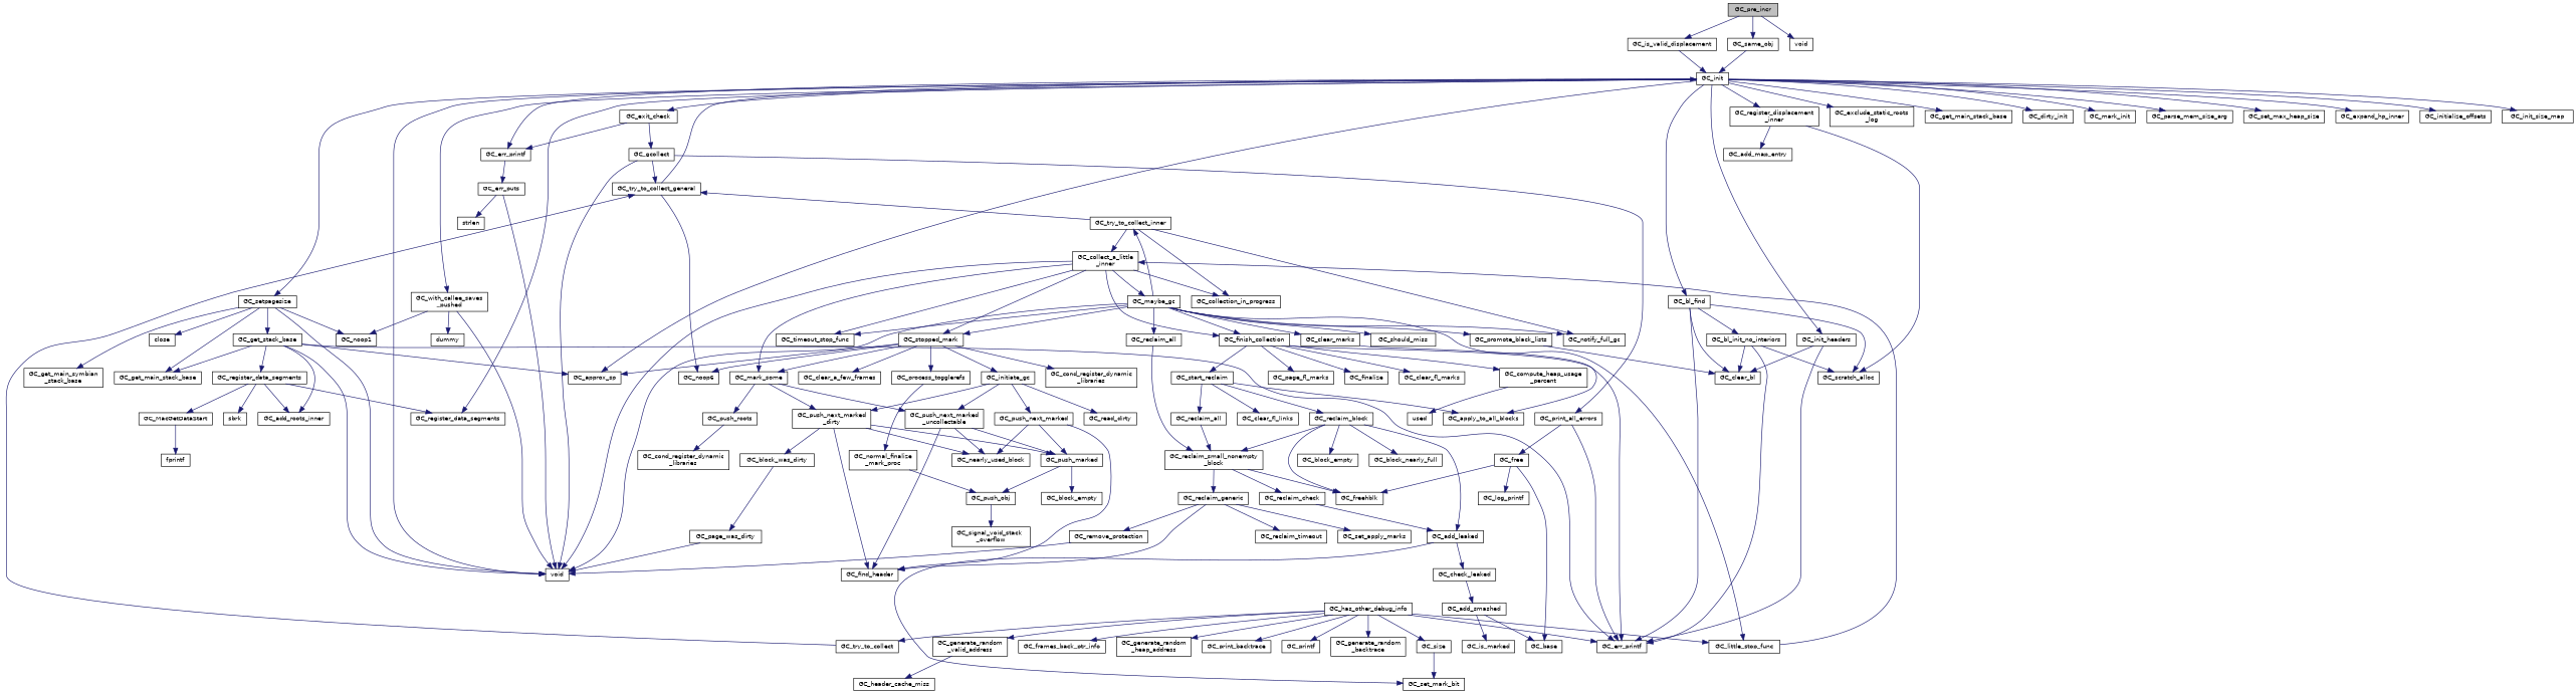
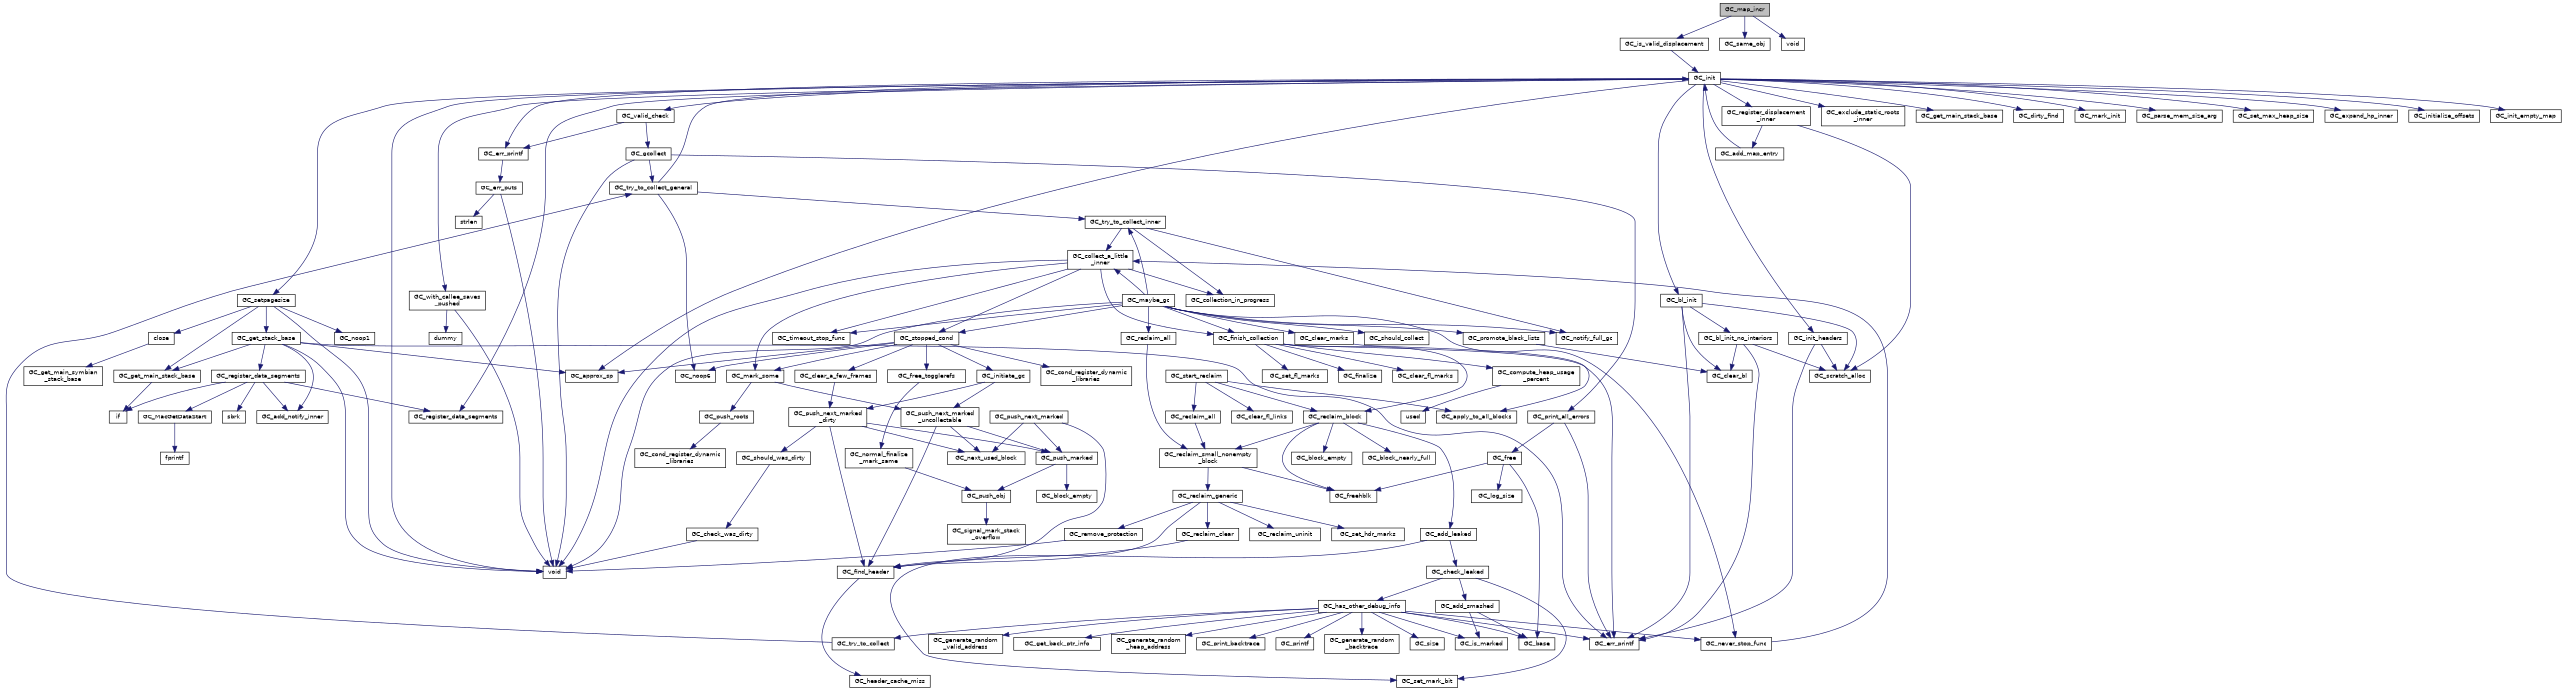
  digraph {
    rankdir=TB
    node [color=black fillcolor=white fontname=Helvetica fontsize=10 shape=record style=filled]
    edge [color=midnightblue fontname=Helvetica fontsize=10 labelfontname=Helvetica labelfontsize=10 style=solid]
-   n1 [fillcolor=grey75 fontcolor=black height=0.2 label=GC_pre_incr width=0.4]
+   n1 [fillcolor=grey75 fontcolor=black height=0.2 label=GC_map_incr width=0.4]
    n2 [height=0.2 label=GC_same_obj width=0.4]
    n3 [height=0.2 label=void width=0.4]
    n4 [height=0.2 label=GC_is_valid_displacement width=0.4]
    n5 [height=0.2 label=GC_init width=0.4]
    n6 [height=0.2 label=void width=0.4]
    n7 [height=0.2 label=GC_setpagesize width=0.4]
    n8 [height=0.2 label=GC_approx_sp width=0.4]
    n9 [height=0.2 label=GC_register_data_segments width=0.4]
    n10 [height=0.2 label=GC_err_printf width=0.4]
-   n11 [height=0.2 label="GC_exclude_static_roots\l_log" width=0.4]
+   n11 [height=0.2 label="GC_exclude_static_roots\l_inner" width=0.4]
    n12 [height=0.2 label=GC_get_main_stack_base width=0.4]
-   n13 [height=0.2 label=GC_dirty_init width=0.4]
+   n13 [height=0.2 label=GC_dirty_find width=0.4]
    n14 [height=0.2 label=GC_init_headers width=0.4]
-   n15 [height=0.2 label=GC_bl_find width=0.4]
+   n15 [height=0.2 label=GC_bl_init width=0.4]
    n16 [height=0.2 label=GC_mark_init width=0.4]
    n17 [height=0.2 label=GC_parse_mem_size_arg width=0.4]
    n18 [height=0.2 label=GC_set_max_heap_size width=0.4]
    n19 [height=0.2 label=GC_expand_hp_inner width=0.4]
    n20 [height=0.2 label=GC_initialize_offsets width=0.4]
    n21 [height=0.2 label="GC_register_displacement\l_inner" width=0.4]
-   n22 [height=0.2 label=GC_init_size_map width=0.4]
+   n22 [height=0.2 label=GC_init_empty_map width=0.4]
    n23 [height=0.2 label="GC_with_callee_saves\l_pushed" width=0.4]
-   n24 [height=0.2 label=GC_exit_check width=0.4]
+   n24 [height=0.2 label=GC_valid_check width=0.4]
    n25 [height=0.2 label=GC_get_stack_base width=0.4]
    n26 [height=0.2 label=GC_get_main_stack_base width=0.4]
    n27 [height=0.2 label=GC_noop1 width=0.4]
    n28 [height=0.2 label=close width=0.4]
    n29 [height=0.2 label="GC_get_main_symbian\l_stack_base" width=0.4]
    n30 [height=0.2 label=GC_err_puts width=0.4]
    n31 [height=0.2 label=GC_err_printf width=0.4]
    n32 [height=0.2 label=GC_scratch_alloc width=0.4]
    n33 [height=0.2 label=GC_bl_init_no_interiors width=0.4]
    n34 [height=0.2 label=GC_clear_bl width=0.4]
    n35 [height=0.2 label=GC_add_map_entry width=0.4]
    n36 [height=0.2 label=dummy width=0.4]
    n37 [height=0.2 label=GC_gcollect width=0.4]
    n38 [height=0.2 label=GC_register_data_segments width=0.4]
-   n39 [height=0.2 label=GC_add_roots_inner width=0.4]
+   n39 [height=0.2 label=GC_add_notify_inner width=0.4]
+   n40 [height=0.2 label=if width=0.4]
    n41 [height=0.2 label=sbrk width=0.4]
    n42 [height=0.2 label=GC_MacGetDataStart width=0.4]
    n43 [height=0.2 label=fprintf width=0.4]
    n44 [height=0.2 label=strlen width=0.4]
    n45 [height=0.2 label=GC_try_to_collect_general width=0.4]
    n46 [height=0.2 label=GC_print_all_errors width=0.4]
    n47 [height=0.2 label=GC_noop6 width=0.4]
    n48 [height=0.2 label=GC_try_to_collect_inner width=0.4]
    n49 [height=0.2 label=GC_free width=0.4]
    n50 [height=0.2 label=GC_collection_in_progress width=0.4]
    n51 [height=0.2 label="GC_collect_a_little\l_inner" width=0.4]
    n52 [height=0.2 label=GC_notify_full_gc width=0.4]
    n53 [height=0.2 label=GC_mark_some width=0.4]
-   n54 [height=0.2 label=GC_stopped_mark width=0.4]
+   n54 [height=0.2 label=GC_stopped_cond width=0.4]
    n55 [height=0.2 label=GC_timeout_stop_func width=0.4]
    n56 [height=0.2 label=GC_finish_collection width=0.4]
    n57 [height=0.2 label=GC_maybe_gc width=0.4]
    n58 [height=0.2 label="GC_push_next_marked\l_dirty" width=0.4]
    n59 [height=0.2 label=GC_push_roots width=0.4]
    n60 [height=0.2 label="GC_push_next_marked\l_uncollectable" width=0.4]
    n61 [height=0.2 label="GC_cond_register_dynamic\l_libraries" width=0.4]
-   n62 [height=0.2 label=GC_process_togglerefs width=0.4]
+   n62 [height=0.2 label=GC_free_togglerefs width=0.4]
    n63 [height=0.2 label=GC_clear_a_few_frames width=0.4]
    n64 [height=0.2 label=GC_initiate_gc width=0.4]
-   n65 [height=0.2 label=GC_little_stop_func width=0.4]
-   n66 [height=0.2 label=GC_page_fl_marks width=0.4]
+   n65 [height=0.2 label=GC_never_stop_func width=0.4]
+   n66 [height=0.2 label=GC_set_fl_marks width=0.4]
    n67 [height=0.2 label=GC_start_reclaim width=0.4]
    n68 [height=0.2 label=GC_finalize width=0.4]
    n69 [height=0.2 label=GC_clear_fl_marks width=0.4]
    n70 [height=0.2 label="GC_compute_heap_usage\l_percent" width=0.4]
-   n71 [height=0.2 label=GC_should_miss width=0.4]
+   n71 [height=0.2 label=GC_should_collect width=0.4]
    n72 [height=0.2 label=GC_promote_black_lists width=0.4]
    n73 [height=0.2 label=GC_reclaim_all width=0.4]
    n74 [height=0.2 label=GC_clear_marks width=0.4]
-   n75 [height=0.2 label=GC_nearly_used_block width=0.4]
+   n75 [height=0.2 label=GC_next_used_block width=0.4]
    n76 [height=0.2 label=GC_find_header width=0.4]
-   n77 [height=0.2 label=GC_block_was_dirty width=0.4]
+   n77 [height=0.2 label=GC_should_was_dirty width=0.4]
    n78 [height=0.2 label=GC_push_marked width=0.4]
    n79 [height=0.2 label="GC_cond_register_dynamic\l_libraries" width=0.4]
    n80 [height=0.2 label=GC_header_cache_miss width=0.4]
-   n81 [height=0.2 label=GC_page_was_dirty width=0.4]
+   n81 [height=0.2 label=GC_check_was_dirty width=0.4]
    n82 [height=0.2 label=GC_block_empty width=0.4]
    n83 [height=0.2 label=GC_push_obj width=0.4]
-   n84 [height=0.2 label="GC_signal_void_stack\l_overflow" width=0.4]
-   n85 [height=0.2 label="GC_normal_finalize\l_mark_proc" width=0.4]
-   n86 [height=0.2 label=GC_read_dirty width=0.4]
+   n84 [height=0.2 label="GC_signal_mark_stack\l_overflow" width=0.4]
+   n85 [height=0.2 label="GC_normal_finalize\l_mark_same" width=0.4]
    n87 [height=0.2 label=GC_push_next_marked width=0.4]
    n88 [height=0.2 label=GC_clear_fl_links width=0.4]
    n89 [height=0.2 label=GC_apply_to_all_blocks width=0.4]
    n90 [height=0.2 label=GC_reclaim_block width=0.4]
    n91 [height=0.2 label=GC_reclaim_all width=0.4]
    n92 [height=0.2 label=used width=0.4]
    n93 [height=0.2 label=GC_add_leaked width=0.4]
    n94 [height=0.2 label=GC_freehblk width=0.4]
    n95 [height=0.2 label=GC_block_empty width=0.4]
    n96 [height=0.2 label="GC_reclaim_small_nonempty\l_block" width=0.4]
    n97 [height=0.2 label=GC_block_nearly_full width=0.4]
    n98 [height=0.2 label=GC_check_leaked width=0.4]
    n99 [height=0.2 label=GC_set_mark_bit width=0.4]
-   n100 [height=0.2 label=GC_reclaim_check width=0.4]
    n101 [height=0.2 label=GC_reclaim_generic width=0.4]
    n102 [height=0.2 label=GC_has_other_debug_info width=0.4]
    n103 [height=0.2 label=GC_add_smashed width=0.4]
    n104 [height=0.2 label=GC_size width=0.4]
-   n105 [height=0.2 label=GC_frames_back_ptr_info width=0.4]
+   n105 [height=0.2 label=GC_get_back_ptr_info width=0.4]
    n106 [height=0.2 label=GC_base width=0.4]
    n107 [height=0.2 label="GC_generate_random\l_heap_address" width=0.4]
    n108 [height=0.2 label="GC_generate_random\l_valid_address" width=0.4]
    n109 [height=0.2 label=GC_is_marked width=0.4]
    n110 [height=0.2 label=GC_print_backtrace width=0.4]
    n111 [height=0.2 label=GC_printf width=0.4]
    n112 [height=0.2 label="GC_generate_random\l_backtrace" width=0.4]
    n113 [height=0.2 label=GC_try_to_collect width=0.4]
    n114 [height=0.2 label=GC_remove_protection width=0.4]
-   n116 [height=0.2 label=GC_reclaim_timeout width=0.4]
-   n117 [height=0.2 label=GC_set_apply_marks width=0.4]
-   n118 [height=0.2 label=GC_log_printf width=0.4]
+   n115 [height=0.2 label=GC_reclaim_clear width=0.4]
+   n116 [height=0.2 label=GC_reclaim_uninit width=0.4]
+   n117 [height=0.2 label=GC_set_hdr_marks width=0.4]
+   n118 [height=0.2 label=GC_log_size width=0.4]
    n1 -> n2
    n1 -> n3
    n1 -> n4
-   n2 -> n5
+   n35 -> n5
    n4 -> n5
    n5 -> n6
    n5 -> n7
    n5 -> n8
    n5 -> n9
    n5 -> n10
    n5 -> n11
    n5 -> n12
    n5 -> n13
    n5 -> n14
    n5 -> n15
    n5 -> n16
    n5 -> n17
    n5 -> n18
    n5 -> n19
    n5 -> n20
    n5 -> n21
    n5 -> n22
    n5 -> n23
    n5 -> n24
    n7 -> n6
    n7 -> n25
    n7 -> n26
    n7 -> n27
    n7 -> n28
-   n7 -> n29
+   n28 -> n29
    n10 -> n30
    n14 -> n31
-   n14 -> n34
+   n14 -> n32
    n15 -> n31
    n15 -> n32
    n15 -> n33
    n15 -> n34
    n21 -> n32
    n21 -> n35
    n23 -> n6
-   n23 -> n27
    n23 -> n36
    n24 -> n10
    n24 -> n37
    n25 -> n6
    n25 -> n8
    n25 -> n26
    n25 -> n31
    n25 -> n38
    n25 -> n39
+   n26 -> n40
    n30 -> n6
    n30 -> n44
    n33 -> n31
    n33 -> n32
    n33 -> n34
    n37 -> n6
    n37 -> n45
    n37 -> n46
    n38 -> n9
    n38 -> n39
+   n38 -> n40
    n38 -> n41
    n38 -> n42
    n42 -> n43
    n45 -> n5
    n45 -> n47
-   n48 -> n45
+   n45 -> n48
    n46 -> n31
    n46 -> n49
    n48 -> n50
    n48 -> n51
    n48 -> n52
    n49 -> n94
    n49 -> n106
    n49 -> n118
    n51 -> n6
    n51 -> n50
    n51 -> n53
    n51 -> n54
    n51 -> n55
    n51 -> n56
-   n51 -> n57
-   n53 -> n58
+   n57 -> n51
+   n63 -> n58
    n53 -> n59
    n53 -> n60
    n54 -> n8
    n54 -> n47
    n54 -> n53
    n54 -> n61
    n54 -> n62
    n54 -> n63
    n54 -> n64
    n56 -> n31
    n56 -> n66
-   n56 -> n67
+   n56 -> n90
    n56 -> n68
    n56 -> n69
    n56 -> n70
    n57 -> n6
    n57 -> n48
    n57 -> n52
    n57 -> n54
    n57 -> n55
    n57 -> n56
    n57 -> n65
    n57 -> n71
    n57 -> n72
    n57 -> n73
    n57 -> n74
    n58 -> n75
    n58 -> n76
    n58 -> n77
    n58 -> n78
    n59 -> n79
    n60 -> n75
    n60 -> n76
    n60 -> n78
    n62 -> n85
    n64 -> n58
    n64 -> n60
-   n64 -> n86
-   n64 -> n87
    n65 -> n51
    n67 -> n88
    n67 -> n89
    n67 -> n90
    n67 -> n91
    n70 -> n92
    n72 -> n34
    n73 -> n96
    n74 -> n89
-   n108 -> n80
+   n76 -> n80
    n77 -> n81
    n78 -> n82
    n78 -> n83
    n81 -> n6
    n83 -> n84
    n85 -> n83
    n87 -> n75
    n87 -> n76
    n87 -> n78
    n90 -> n93
    n90 -> n94
    n90 -> n95
    n90 -> n96
    n90 -> n97
    n91 -> n96
    n93 -> n98
    n93 -> n99
    n96 -> n94
-   n96 -> n100
    n96 -> n101
-   n104 -> n99
+   n98 -> n99
+   n98 -> n102
    n98 -> n103
-   n100 -> n93
    n101 -> n76
    n101 -> n114
+   n101 -> n115
    n101 -> n116
    n101 -> n117
    n102 -> n31
    n102 -> n65
    n102 -> n104
    n102 -> n105
+   n102 -> n106
    n102 -> n107
    n102 -> n108
+   n102 -> n109
    n102 -> n110
    n102 -> n111
    n102 -> n112
    n102 -> n113
    n103 -> n106
    n103 -> n109
    n113 -> n45
    n114 -> n6
+   n115 -> n76
  }
